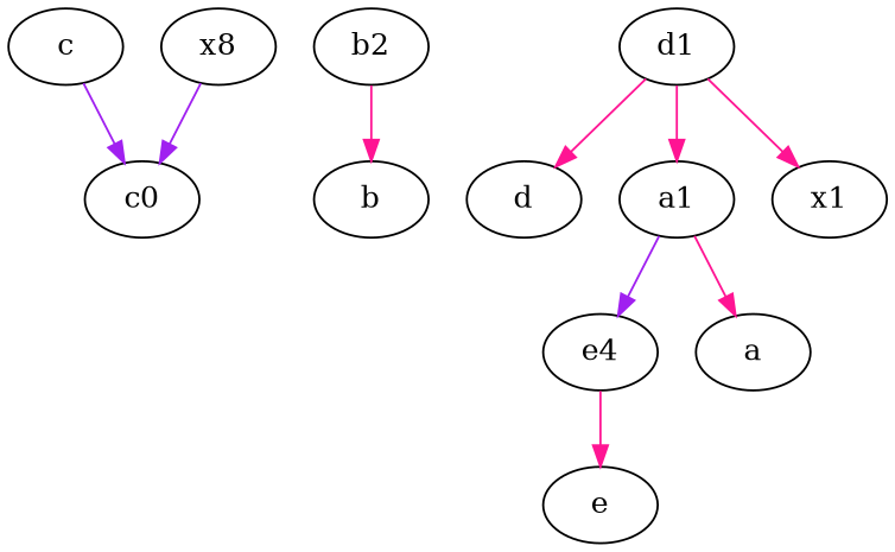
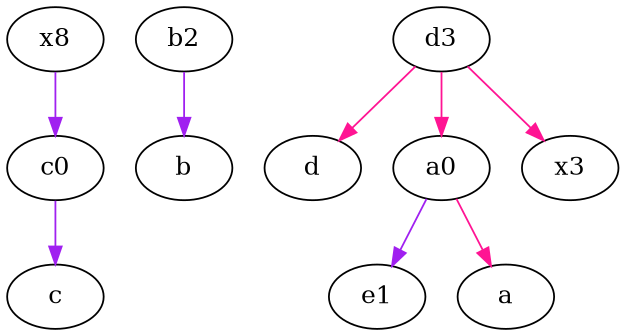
  digraph {
    edge [color=deeppink]
    n1 [label=c0]
    c
    n3 [label=b2]
    b
    n5 [label=x8]
-   d1
+   d1 [label=d3]
    d
-   a1
-   x1
-   e1 [label=e4]
-   e
+   a1 [label=a0]
+   x1 [label=x3]
+   e1
    a
-   c -> n1 [color=purple]
-   n3 -> b
+   n1 -> c [color=purple]
+   n3 -> b [color=purple]
    n5 -> n1 [color=purple]
    d1 -> d
    d1 -> a1
    d1 -> x1
    a1 -> e1 [color=purple]
    a1 -> a
-   e1 -> e
  }
